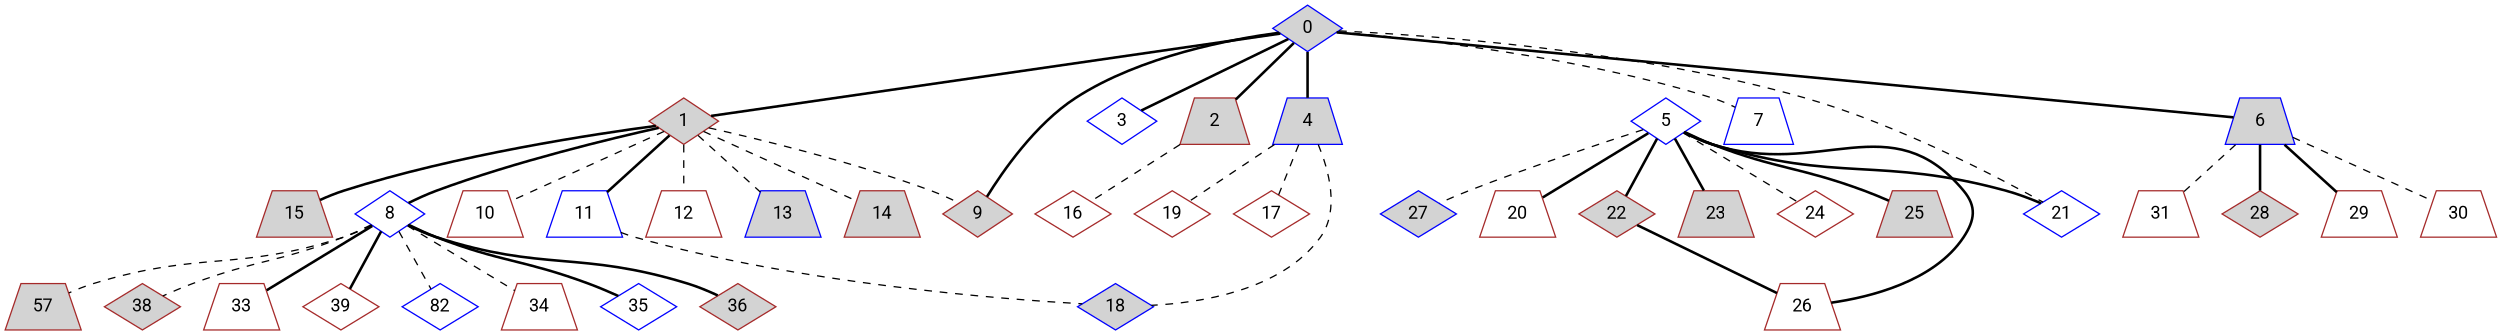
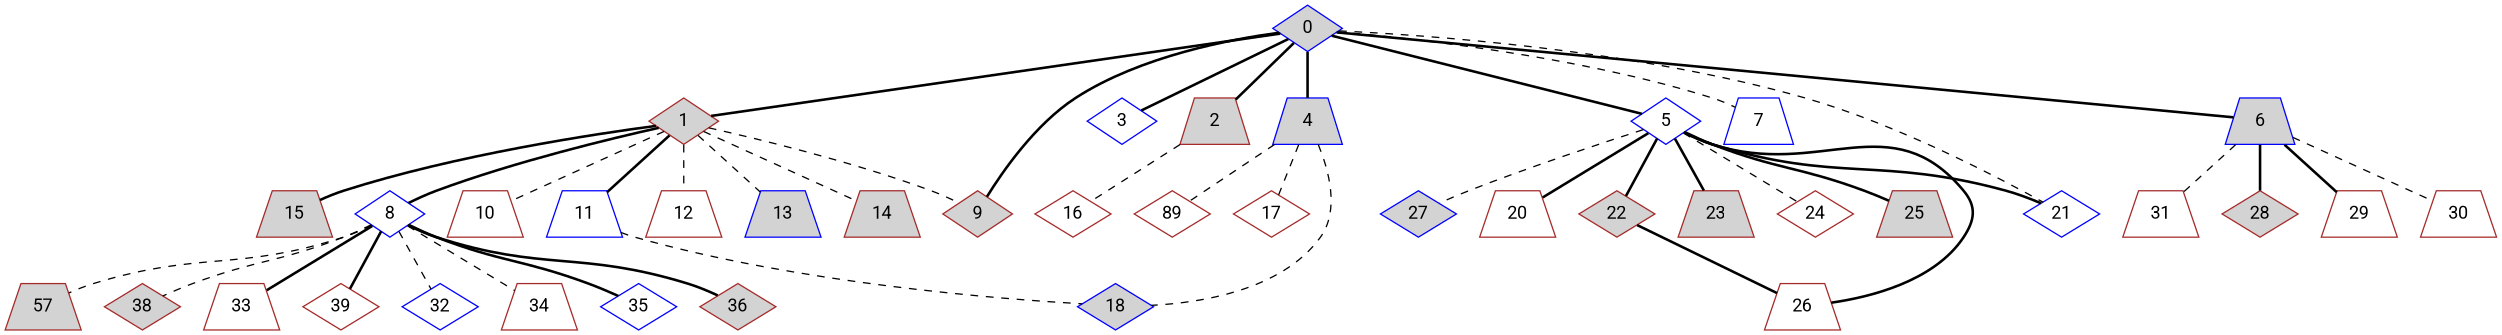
  graph {
    fontname=Roboto
    node [color=brown fillcolor=white fontname=Roboto shape=diamond style=filled]
    edge [fontname=Roboto style=bold]
    0 [color=blue fillcolor=lightgrey]
    1 [fillcolor=lightgrey]
    2 [fillcolor=lightgrey shape=trapezium]
    3 [color=blue]
    4 [color=blue fillcolor=lightgrey shape=trapezium]
    5 [color=blue]
    6 [color=blue fillcolor=lightgrey shape=trapezium]
    7 [color=blue shape=trapezium]
    9 [fillcolor=lightgrey]
    21 [color=blue]
    8 [color=blue]
    10 [shape=trapezium]
    11 [color=blue shape=trapezium]
    12 [shape=trapezium]
    13 [color=blue fillcolor=lightgrey shape=trapezium]
    14 [fillcolor=lightgrey shape=trapezium]
    15 [fillcolor=lightgrey shape=trapezium]
    16
    17
    18 [color=blue fillcolor=lightgrey]
-   19
+   19 [label=89]
    20 [shape=trapezium]
    22 [fillcolor=lightgrey]
    23 [fillcolor=lightgrey shape=trapezium]
    24
    25 [fillcolor=lightgrey shape=trapezium]
    26 [shape=trapezium]
    27 [color=blue fillcolor=lightgrey]
    28 [fillcolor=lightgrey]
    29 [shape=trapezium]
    30 [shape=trapezium]
    31 [shape=trapezium]
-   32 [color=blue label=82]
+   32 [color=blue]
    34 [shape=trapezium]
    35 [color=blue]
    36 [fillcolor=lightgrey]
    n37 [fillcolor=lightgrey label=57 shape=trapezium]
    38 [fillcolor=lightgrey]
    33 [shape=trapezium]
    39
    0 -- 1
    0 -- 2
    0 -- 3
    0 -- 4
+   0 -- 5
    0 -- 6
    0 -- 7 [style=dashed]
    0 -- 9
    0 -- 21 [style=dashed]
    1 -- 9 [style=dashed]
    1 -- 8
    1 -- 10 [style=dashed]
    1 -- 11
    1 -- 12 [style=dashed]
    1 -- 13 [style=dashed]
    1 -- 14 [style=dashed]
    1 -- 15
    2 -- 16 [style=dashed]
    4 -- 17 [style=dashed]
    4 -- 18 [style=dashed]
    4 -- 19 [style=dashed]
    5 -- 21
    5 -- 20
    5 -- 22
    5 -- 23
    5 -- 24 [style=dashed]
    5 -- 25
    5 -- 26
    5 -- 27 [style=dashed]
    6 -- 28
    6 -- 29
    6 -- 30 [style=dashed]
    6 -- 31 [style=dashed]
    8 -- 32 [style=dashed]
    8 -- 34 [style=dashed]
    8 -- 35
    8 -- 36
    8 -- n37 [style=dashed]
    8 -- 38 [style=dashed]
    8 -- 33
    8 -- 39
    11 -- 18 [style=dashed]
    22 -- 26
  }
